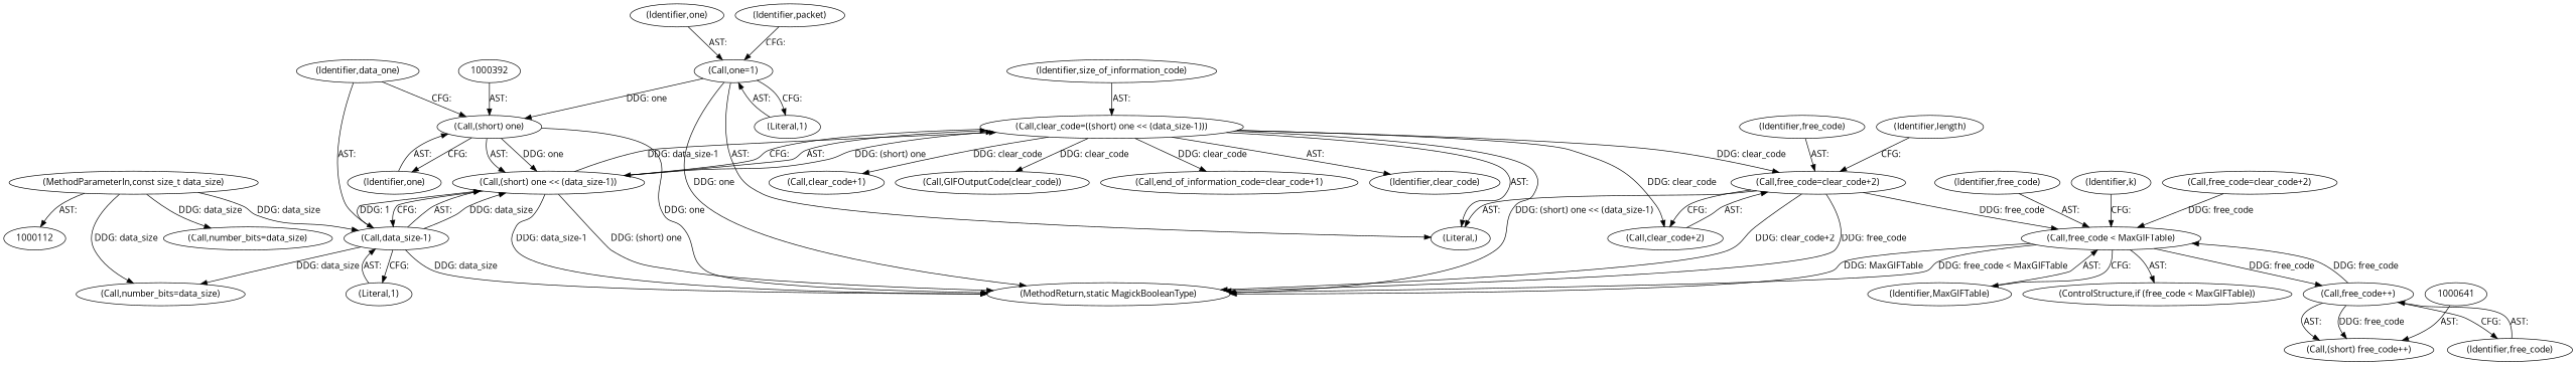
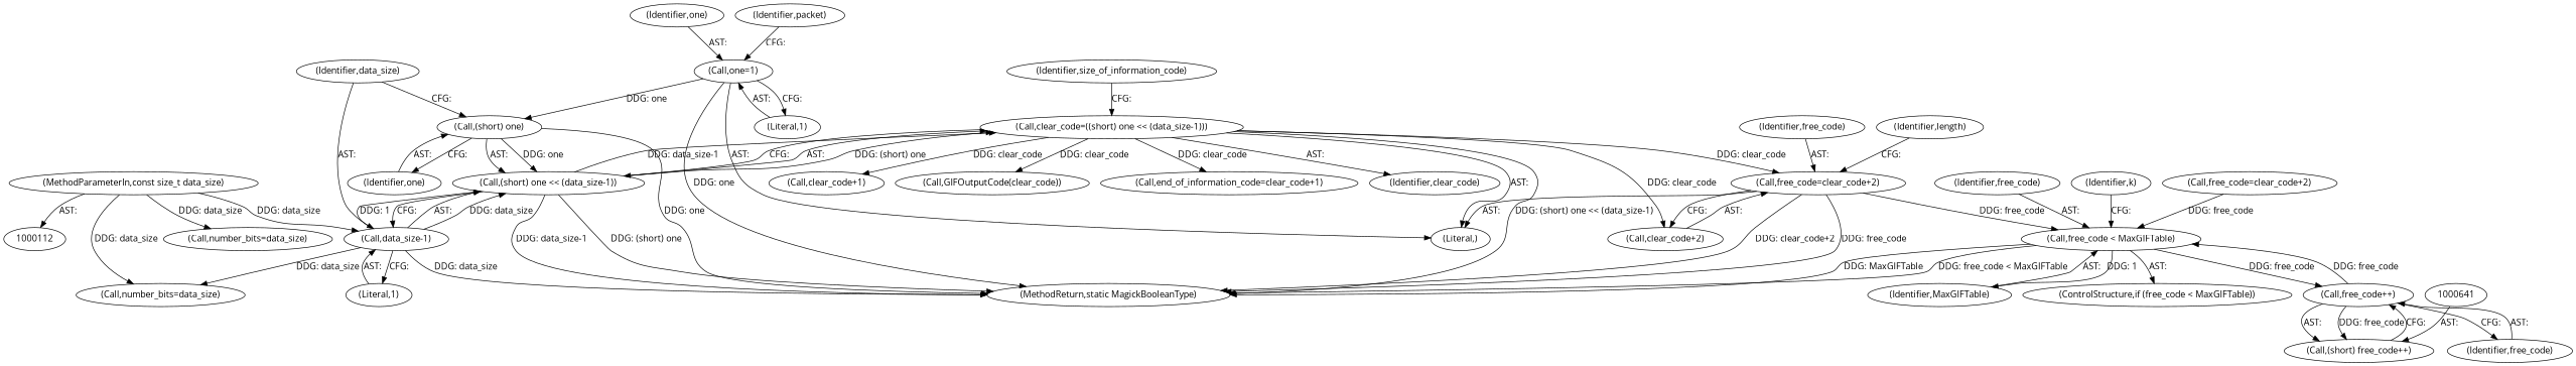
  digraph {
    fontname="Open Sans"
    node [fontname="Open Sans"]
    edge [fontname="Open Sans"]
    n1 [label="(Call,free_code=clear_code+2)"]
    n2 [label="(Call,free_code < MaxGIFTable)"]
    n3 [label="(Call,clear_code+2)"]
    n4 [label="(Literal,)"]
    n5 [label="(MethodReturn,static MagickBooleanType)"]
    n6 [label="(Call,free_code++)"]
    n7 [label="(ControlStructure,if (free_code < MaxGIFTable))"]
    n8 [label="(Identifier,MaxGIFTable)"]
    n9 [label="(Call,clear_code=((short) one << (data_size-1)))"]
    n10 [label="(Call,(short) one << (data_size-1))"]
    n11 [label="(Call,clear_code+1)"]
    n12 [label="(Call,GIFOutputCode(clear_code))"]
    n13 [label="(Call,end_of_information_code=clear_code+1)"]
    n14 [label="(Identifier,clear_code)"]
    n15 [label="(Call,data_size-1)"]
    n16 [label="(Literal,1)"]
    n17 [label="(Call,number_bits=data_size)"]
    n18 [label="(Call,(short) one)"]
    n19 [label="(Identifier,one)"]
    n20 [label="(Call,one=1)"]
    n21 [label="(Literal,1)"]
    n22 [label="(MethodParameterIn,const size_t data_size)"]
    n23 [label="(Call,number_bits=data_size)"]
    1000112
    n25 [label="(Call,(short) free_code++)"]
    n26 [label="(Identifier,free_code)"]
    n27 [label="(Identifier,free_code)"]
    n28 [label="(Identifier,free_code)"]
    n29 [label="(Identifier,k)"]
    n30 [label="(Identifier,length)"]
    n31 [label="(Identifier,size_of_information_code)"]
-   n32 [label="(Identifier,data_one)"]
+   n32 [label="(Identifier,data_size)"]
    n33 [label="(Identifier,one)"]
    n34 [label="(Identifier,packet)"]
    n35 [label="(Call,free_code=clear_code+2)"]
-   1000392
    1000641
    n1 -> n2 [label="DDG: free_code"]
    n1 -> n3 [label="CFG: "]
    n1 -> n4 [label="AST: "]
    n1 -> n5 [label="DDG: clear_code+2"]
    n1 -> n5 [label="DDG: free_code"]
    n2 -> n5 [label="DDG: free_code < MaxGIFTable"]
    n2 -> n5 [label="DDG: MaxGIFTable"]
    n2 -> n6 [label="DDG: free_code"]
    n2 -> n7 [label="AST: "]
-   n2 -> n8 [label="CFG: "]
+   n2 -> n8 [label="DDG: 1"]
    n3 -> n1 [label="AST: "]
    n6 -> n2 [label="DDG: free_code"]
    n6 -> n25 [label="AST: "]
    n6 -> n25 [label="DDG: free_code"]
    n6 -> n26 [label="CFG: "]
    n8 -> n2 [label="AST: "]
    n9 -> n1 [label="DDG: clear_code"]
    n9 -> n3 [label="DDG: clear_code"]
    n9 -> n4 [label="AST: "]
    n9 -> n5 [label="DDG: (short) one << (data_size-1)"]
    n9 -> n10 [label="CFG: "]
    n9 -> n11 [label="DDG: clear_code"]
    n9 -> n12 [label="DDG: clear_code"]
    n9 -> n13 [label="DDG: clear_code"]
    n9 -> n14 [label="AST: "]
    n10 -> n5 [label="DDG: data_size-1"]
    n10 -> n5 [label="DDG: (short) one"]
    n10 -> n9 [label="AST: "]
    n10 -> n9 [label="DDG: (short) one"]
    n10 -> n9 [label="DDG: data_size-1"]
    n10 -> n15 [label="CFG: "]
    n15 -> n5 [label="DDG: data_size"]
    n15 -> n10 [label="AST: "]
    n15 -> n10 [label="DDG: data_size"]
    n15 -> n10 [label="DDG: 1"]
    n15 -> n16 [label="CFG: "]
    n15 -> n17 [label="DDG: data_size"]
    n16 -> n15 [label="AST: "]
    n18 -> n5 [label="DDG: one"]
    n18 -> n10 [label="AST: "]
    n18 -> n10 [label="DDG: one"]
    n18 -> n19 [label="CFG: "]
    n19 -> n18 [label="AST: "]
    n20 -> n4 [label="AST: "]
    n20 -> n5 [label="DDG: one"]
    n20 -> n18 [label="DDG: one"]
    n20 -> n21 [label="CFG: "]
    n21 -> n20 [label="AST: "]
    n22 -> n15 [label="DDG: data_size"]
    n22 -> n17 [label="DDG: data_size"]
    n22 -> n23 [label="DDG: data_size"]
    n22 -> 1000112 [label="AST: "]
+   n25 -> n6 [label="CFG: "]
    n26 -> n6 [label="AST: "]
    n27 -> n1 [label="AST: "]
    n28 -> n2 [label="AST: "]
    n29 -> n2 [label="CFG: "]
    n30 -> n1 [label="CFG: "]
-   n31 -> n9 [label="AST: "]
+   n31 -> n9 [label="CFG: "]
    n32 -> n15 [label="AST: "]
    n32 -> n18 [label="CFG: "]
    n33 -> n20 [label="AST: "]
    n34 -> n20 [label="CFG: "]
    n35 -> n2 [label="DDG: free_code"]
-   1000392 -> n18 [label="AST: "]
    1000641 -> n25 [label="AST: "]
  }
